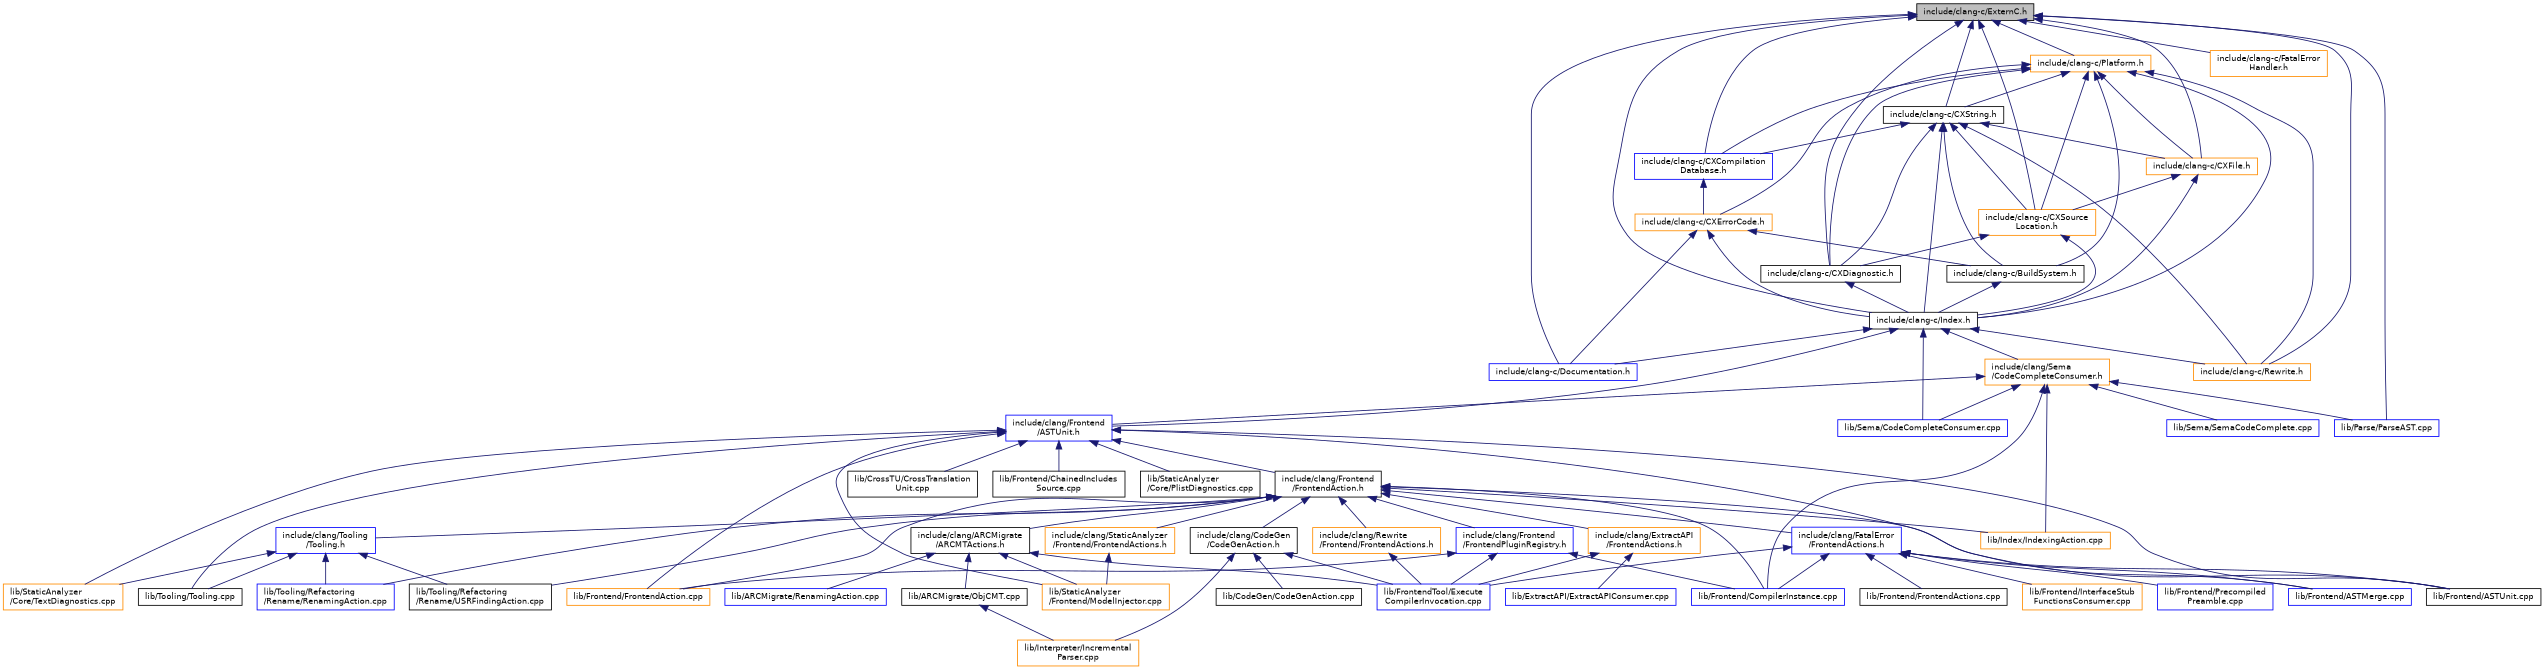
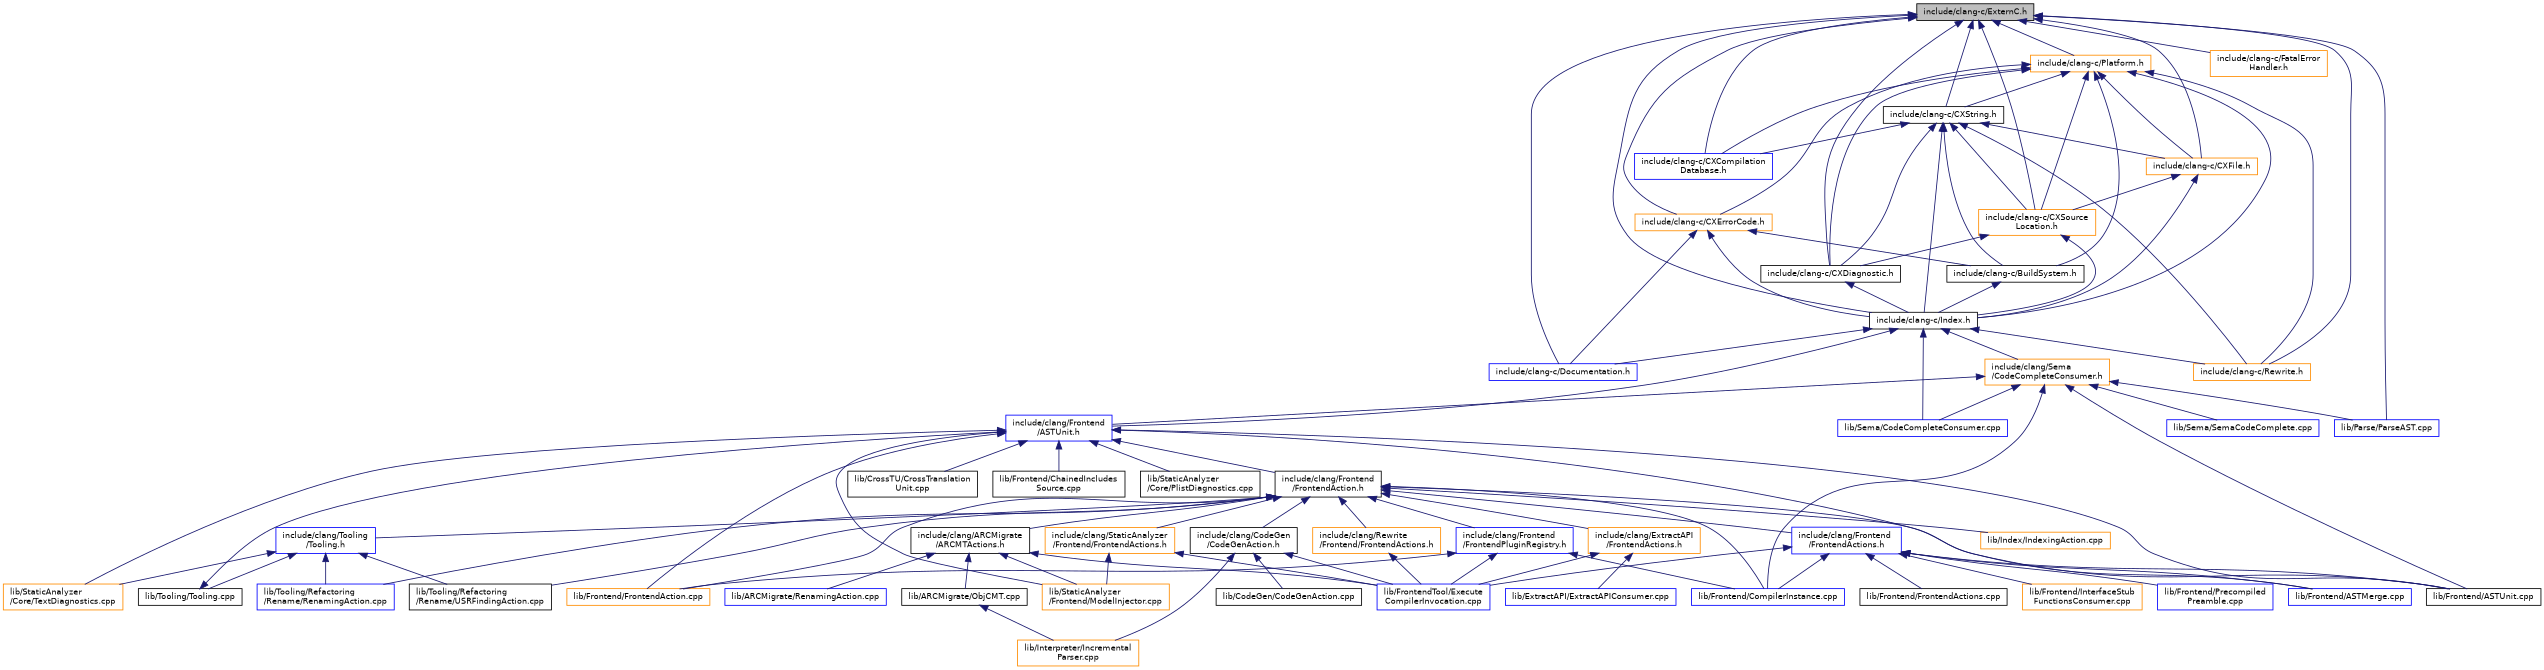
  digraph {
    node [color=black fontname=Helvetica fontsize=10 shape=record]
    edge [color=midnightblue dir=back fontname=Helvetica fontsize=10 labelfontname=Helvetica labelfontsize=10 style=solid]
    n1 [fillcolor=grey75 fontcolor=black height=0.2 label="include/clang-c/ExternC.h" style=filled width=0.4]
    n2 [height=0.2 label="include/clang-c/Index.h" width=0.4]
    n3 [color=blue height=0.2 label="include/clang-c/Documentation.h" width=0.4]
    n4 [color=darkorange height=0.2 label="include/clang-c/Rewrite.h" width=0.4]
    n5 [color=blue height=0.2 label="include/clang-c/CXCompilation\lDatabase.h" width=0.4]
    n6 [height=0.2 label="include/clang-c/CXDiagnostic.h" width=0.4]
    n7 [color=darkorange height=0.2 label="include/clang-c/CXErrorCode.h" width=0.4]
    n8 [color=darkorange height=0.2 label="include/clang-c/CXFile.h" width=0.4]
    n9 [color=darkorange height=0.2 label="include/clang-c/CXSource\lLocation.h" width=0.4]
    n10 [height=0.2 label="include/clang-c/CXString.h" width=0.4]
    n11 [color=darkorange height=0.2 label="include/clang-c/FatalError\lHandler.h" width=0.4]
    n12 [color=darkorange height=0.2 label="include/clang-c/Platform.h" width=0.4]
    n13 [color=blue height=0.2 label="lib/Parse/ParseAST.cpp" width=0.4]
    n14 [height=0.2 label="include/clang-c/BuildSystem.h" width=0.4]
    n15 [color=blue height=0.2 label="include/clang/Frontend\l/ASTUnit.h" width=0.4]
    n16 [color=darkorange height=0.2 label="include/clang/Sema\l/CodeCompleteConsumer.h" width=0.4]
    n17 [color=blue height=0.2 label="lib/Sema/CodeCompleteConsumer.cpp" width=0.4]
    n18 [height=0.2 label="include/clang/Frontend\l/FrontendAction.h" width=0.4]
    n19 [color=blue height=0.2 label="lib/Frontend/ASTMerge.cpp" width=0.4]
    n20 [height=0.2 label="lib/Frontend/ASTUnit.cpp" width=0.4]
    n21 [color=darkorange height=0.2 label="lib/Frontend/FrontendAction.cpp" width=0.4]
    n22 [color=darkorange height=0.2 label="lib/StaticAnalyzer\l/Frontend/ModelInjector.cpp" width=0.4]
    n23 [color=darkorange height=0.2 label="lib/StaticAnalyzer\l/Core/TextDiagnostics.cpp" width=0.4]
    n24 [height=0.2 label="lib/Tooling/Tooling.cpp" width=0.4]
    n25 [height=0.2 label="lib/CrossTU/CrossTranslation\lUnit.cpp" width=0.4]
    n26 [height=0.2 label="lib/Frontend/ChainedIncludes\lSource.cpp" width=0.4]
    n27 [height=0.2 label="lib/StaticAnalyzer\l/Core/PlistDiagnostics.cpp" width=0.4]
    n28 [color=blue height=0.2 label="lib/Frontend/CompilerInstance.cpp" width=0.4]
    n29 [color=blue height=0.2 label="lib/Sema/SemaCodeComplete.cpp" width=0.4]
    n30 [height=0.2 label="include/clang/ARCMigrate\l/ARCMTActions.h" width=0.4]
    n31 [height=0.2 label="include/clang/CodeGen\l/CodeGenAction.h" width=0.4]
    n32 [color=darkorange height=0.2 label="include/clang/ExtractAPI\l/FrontendActions.h" width=0.4]
-   n33 [color=blue height=0.2 label="include/clang/FatalError\l/FrontendActions.h" width=0.4]
+   n33 [color=blue height=0.2 label="include/clang/Frontend\l/FrontendActions.h" width=0.4]
    n34 [color=blue height=0.2 label="include/clang/Frontend\l/FrontendPluginRegistry.h" width=0.4]
    n35 [color=darkorange height=0.2 label="include/clang/Rewrite\l/Frontend/FrontendActions.h" width=0.4]
    n36 [color=darkorange height=0.2 label="include/clang/StaticAnalyzer\l/Frontend/FrontendActions.h" width=0.4]
    n37 [color=blue height=0.2 label="include/clang/Tooling\l/Tooling.h" width=0.4]
    n38 [color=blue height=0.2 label="lib/Tooling/Refactoring\l/Rename/RenamingAction.cpp" width=0.4]
    n39 [height=0.2 label="lib/Tooling/Refactoring\l/Rename/USRFindingAction.cpp" width=0.4]
    n40 [color=darkorange height=0.2 label="lib/Index/IndexingAction.cpp" width=0.4]
    n41 [color=blue height=0.2 label="lib/ARCMigrate/RenamingAction.cpp" width=0.4]
    n42 [height=0.2 label="lib/ARCMigrate/ObjCMT.cpp" width=0.4]
    n43 [color=blue height=0.2 label="lib/FrontendTool/Execute\lCompilerInvocation.cpp" width=0.4]
    n44 [color=darkorange height=0.2 label="lib/Interpreter/Incremental\lParser.cpp" width=0.4]
    n45 [height=0.2 label="lib/CodeGen/CodeGenAction.cpp" width=0.4]
    n46 [color=blue height=0.2 label="lib/ExtractAPI/ExtractAPIConsumer.cpp" width=0.4]
    n47 [height=0.2 label="lib/Frontend/FrontendActions.cpp" width=0.4]
    n48 [color=darkorange height=0.2 label="lib/Frontend/InterfaceStub\lFunctionsConsumer.cpp" width=0.4]
    n49 [color=blue height=0.2 label="lib/Frontend/Precompiled\lPreamble.cpp" width=0.4]
    n1 -> n2
    n1 -> n3
    n1 -> n4
    n1 -> n5
    n1 -> n6
-   n5 -> n7
+   n1 -> n7
    n1 -> n8
    n1 -> n9
    n1 -> n10
    n1 -> n11
    n1 -> n12
    n1 -> n13
    n2 -> n3
    n2 -> n4
    n2 -> n15
    n2 -> n16
    n2 -> n17
    n6 -> n2
    n7 -> n2
    n7 -> n3
    n7 -> n14
    n8 -> n2
    n8 -> n9
    n9 -> n2
    n9 -> n6
    n10 -> n2
    n10 -> n4
    n10 -> n5
    n10 -> n6
    n10 -> n8
    n10 -> n9
    n10 -> n14
    n12 -> n2
    n12 -> n4
    n12 -> n5
    n12 -> n6
    n12 -> n7
    n12 -> n8
    n12 -> n9
    n12 -> n10
    n12 -> n14
    n14 -> n2
    n15 -> n18
    n15 -> n19
    n15 -> n20
    n15 -> n21
    n15 -> n22
    n15 -> n23
-   n15 -> n24
+   n24 -> n15
    n15 -> n25
    n15 -> n26
    n15 -> n27
    n16 -> n13
    n16 -> n15
    n16 -> n17
-   n16 -> n40
+   n16 -> n20
    n16 -> n28
    n16 -> n29
    n18 -> n20
    n18 -> n21
    n18 -> n28
    n18 -> n30
    n18 -> n31
    n18 -> n32
    n18 -> n33
    n18 -> n34
    n18 -> n35
    n18 -> n36
    n18 -> n37
    n18 -> n38
    n18 -> n39
    n18 -> n40
    n30 -> n22
    n30 -> n41
    n30 -> n42
    n30 -> n43
    n31 -> n43
    n31 -> n44
    n31 -> n45
    n32 -> n43
    n32 -> n46
    n33 -> n19
    n33 -> n20
    n33 -> n28
    n33 -> n43
    n33 -> n47
    n33 -> n48
    n33 -> n49
    n34 -> n21
    n34 -> n28
    n34 -> n43
    n35 -> n43
    n36 -> n22
+   n36 -> n43
    n37 -> n23
    n37 -> n24
    n37 -> n38
    n37 -> n39
    n42 -> n44
  }
